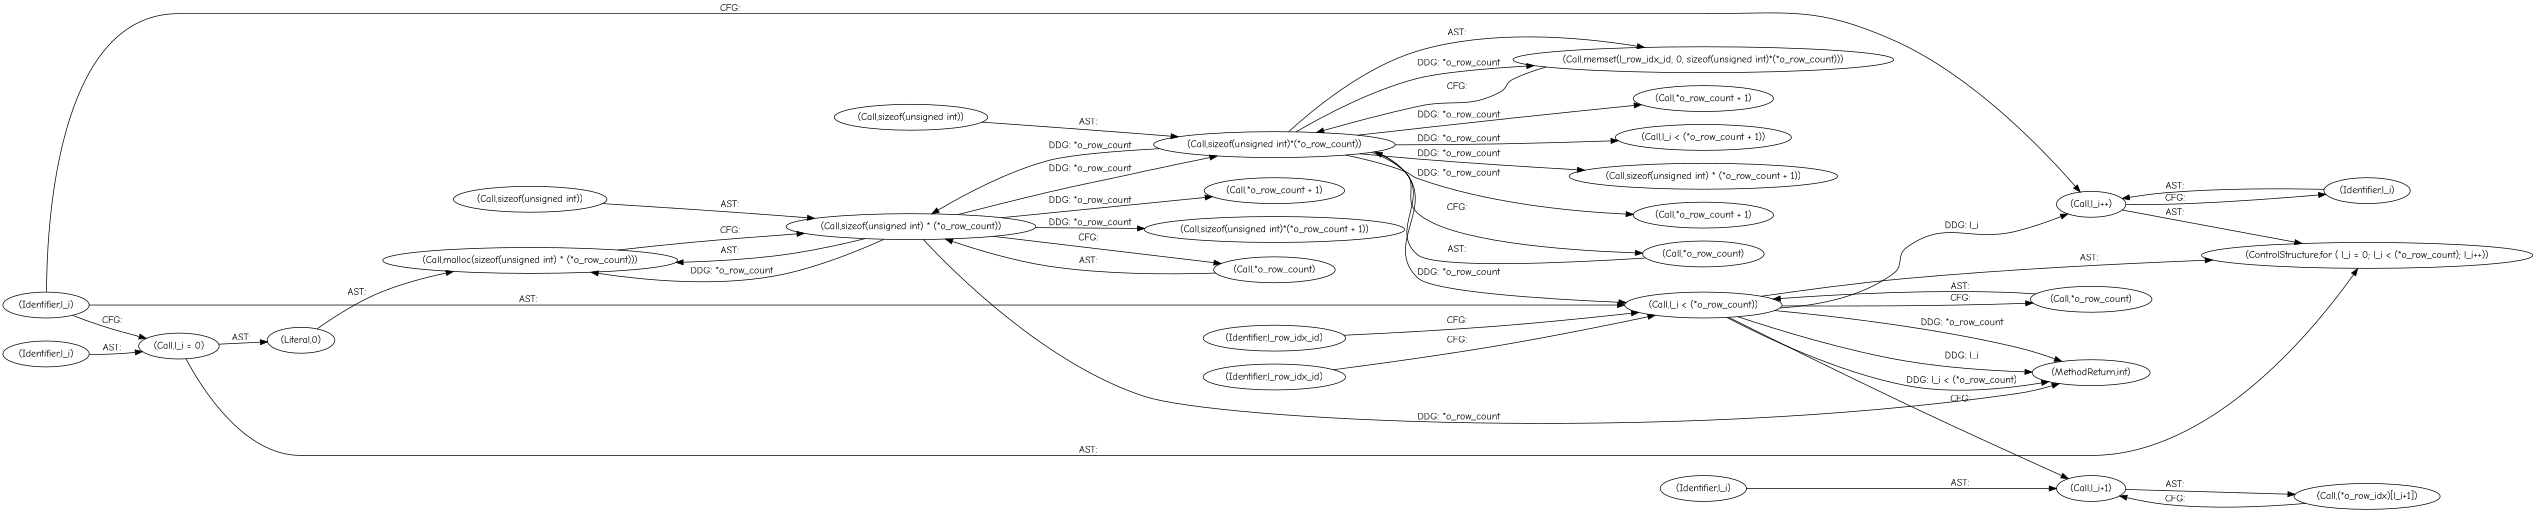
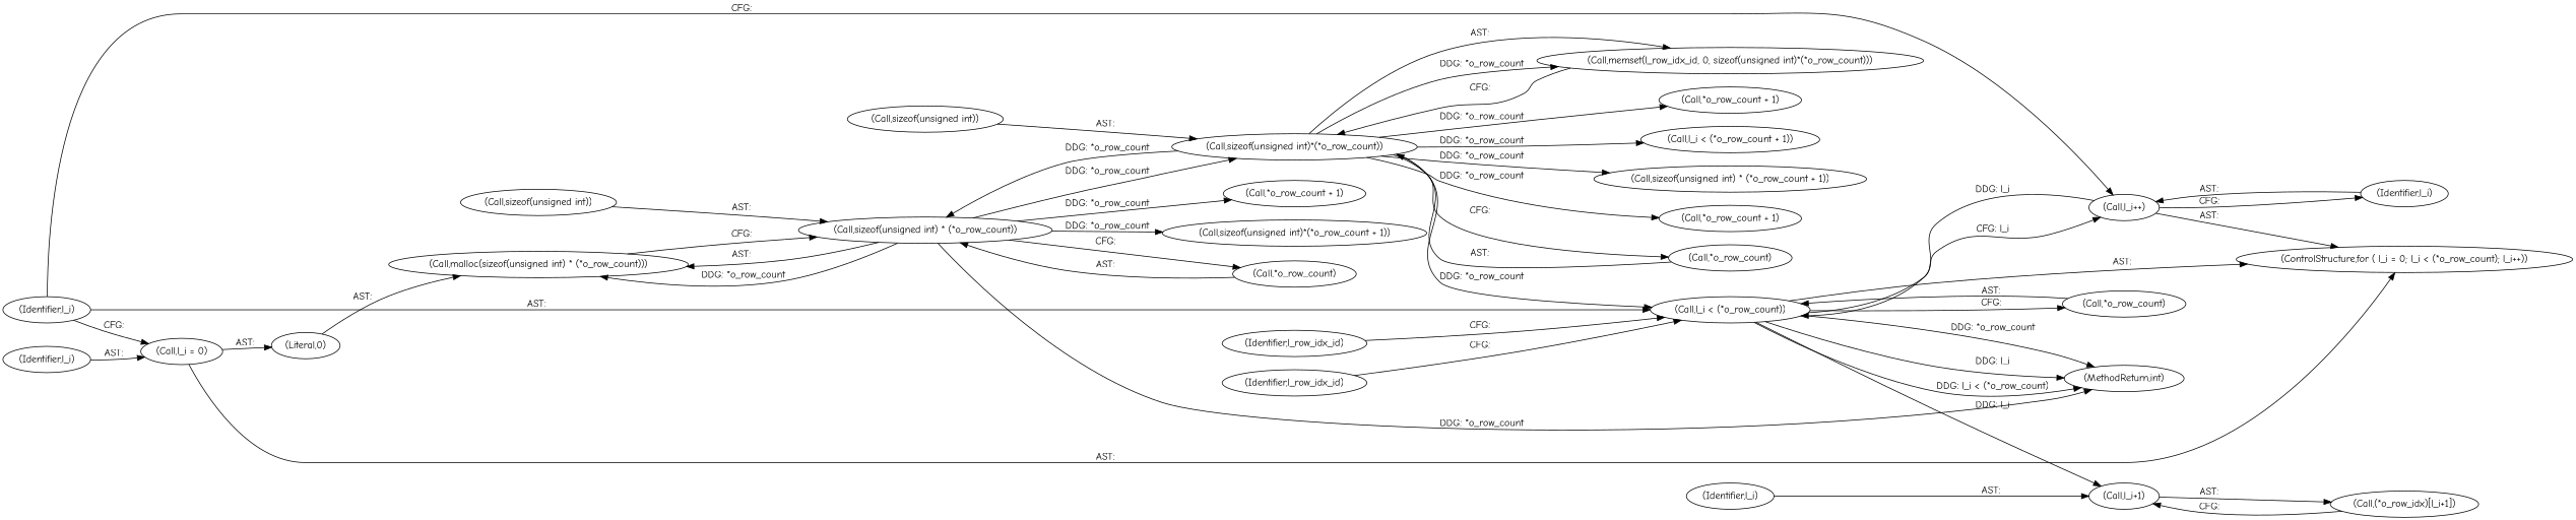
  digraph {
    fontname="Comic Neue"
    rankdir=LR
    node [fontname="Comic Neue"]
    edge [fontname="Comic Neue"]
    n1 [label="(Call,l_i < (*o_row_count))"]
    n2 [label="(Call,l_i++)"]
    n3 [label="(Call,l_i+1)"]
    n4 [label="(ControlStructure,for ( l_i = 0; l_i < (*o_row_count); l_i++))"]
    n5 [label="(MethodReturn,int)"]
    n6 [label="(Call,*o_row_count)"]
    n7 [label="(Identifier,l_i)"]
    n8 [label="(Call,(*o_row_idx)[l_i+1])"]
    n9 [label="(Call,l_i = 0)"]
    n10 [label="(Literal,0)"]
    n11 [label="(Call,malloc(sizeof(unsigned int) * (*o_row_count)))"]
    n12 [label="(Call,sizeof(unsigned int)*(*o_row_count))"]
    n13 [label="(Call,sizeof(unsigned int) * (*o_row_count))"]
    n14 [label="(Call,sizeof(unsigned int) * (*o_row_count + 1))"]
    n15 [label="(Call,*o_row_count + 1)"]
    n16 [label="(Call,*o_row_count)"]
    n17 [label="(Call,memset(l_row_idx_id, 0, sizeof(unsigned int)*(*o_row_count)))"]
    n18 [label="(Call,*o_row_count + 1)"]
    n19 [label="(Call,l_i < (*o_row_count + 1))"]
    n20 [label="(Call,*o_row_count)"]
    n21 [label="(Call,*o_row_count + 1)"]
    n22 [label="(Call,sizeof(unsigned int)*(*o_row_count + 1))"]
    n23 [label="(Identifier,l_row_idx_id)"]
    n24 [label="(Identifier,l_i)"]
    n25 [label="(Identifier,l_i)"]
    n26 [label="(Call,sizeof(unsigned int))"]
    n27 [label="(Identifier,l_i)"]
    n28 [label="(Call,sizeof(unsigned int))"]
    n29 [label="(Identifier,l_row_idx_id)"]
-   n1 -> n2 [label="DDG: l_i"]
-   n1 -> n3 [label="CFG: "]
+   n1 -> n2 [label="CFG: l_i"]
+   n1 -> n3 [label="DDG: l_i"]
    n1 -> n4 [label="AST: "]
    n1 -> n5 [label="DDG: *o_row_count"]
    n1 -> n5 [label="DDG: l_i"]
    n1 -> n5 [label="DDG: l_i < (*o_row_count)"]
    n1 -> n6 [label="CFG: "]
+   n2 -> n1 [label="DDG: l_i"]
    n2 -> n4 [label="AST: "]
    n2 -> n7 [label="CFG: "]
    n3 -> n8 [label="AST: "]
    n6 -> n1 [label="AST: "]
    n7 -> n2 [label="AST: "]
    n8 -> n3 [label="CFG: "]
    n9 -> n4 [label="AST: "]
    n9 -> n10 [label="AST: "]
    n10 -> n11 [label="AST: "]
    n11 -> n13 [label="CFG: "]
    n12 -> n1 [label="DDG: *o_row_count"]
    n12 -> n13 [label="DDG: *o_row_count"]
    n12 -> n14 [label="DDG: *o_row_count"]
    n12 -> n15 [label="DDG: *o_row_count"]
    n12 -> n16 [label="CFG: "]
    n12 -> n17 [label="AST: "]
    n12 -> n17 [label="DDG: *o_row_count"]
    n12 -> n18 [label="DDG: *o_row_count"]
    n12 -> n19 [label="DDG: *o_row_count"]
    n13 -> n5 [label="DDG: *o_row_count"]
    n13 -> n11 [label="AST: "]
    n13 -> n11 [label="DDG: *o_row_count"]
    n13 -> n12 [label="DDG: *o_row_count"]
    n13 -> n20 [label="CFG: "]
    n13 -> n21 [label="DDG: *o_row_count"]
    n13 -> n22 [label="DDG: *o_row_count"]
    n16 -> n12 [label="AST: "]
    n17 -> n12 [label="CFG: "]
    n20 -> n13 [label="AST: "]
    n23 -> n1 [label="CFG: "]
    n24 -> n9 [label="AST: "]
    n25 -> n3 [label="AST: "]
    n26 -> n13 [label="AST: "]
    n27 -> n1 [label="AST: "]
    n27 -> n2 [label="CFG: "]
    n27 -> n9 [label="CFG: "]
    n28 -> n12 [label="AST: "]
    n29 -> n1 [label="CFG: "]
  }
